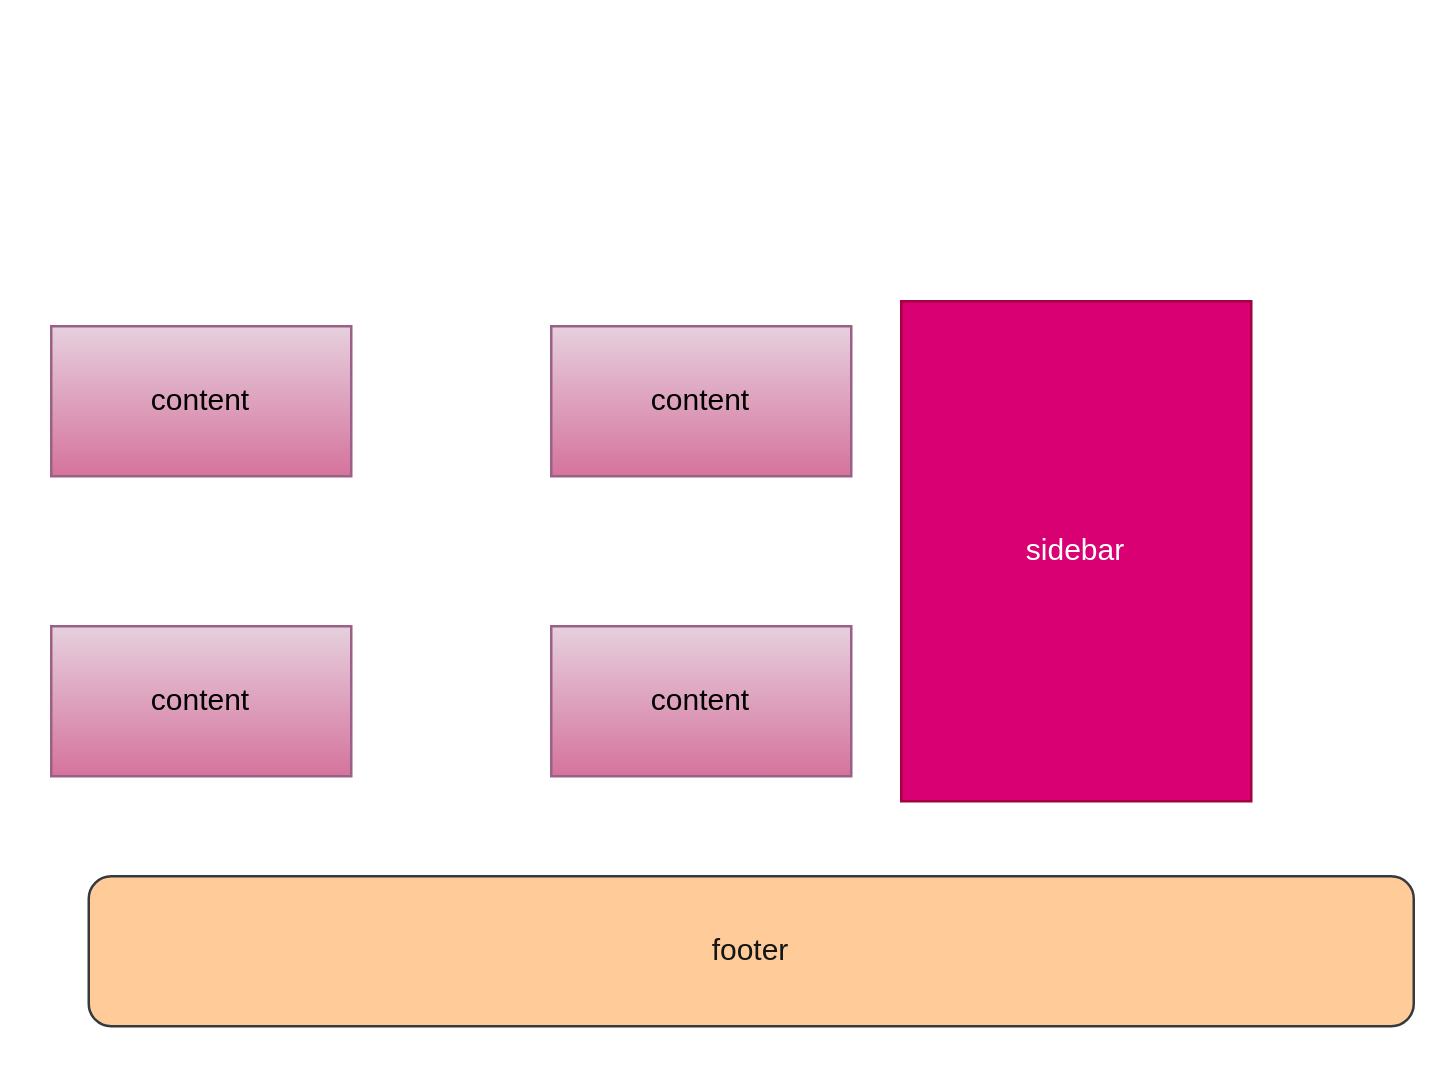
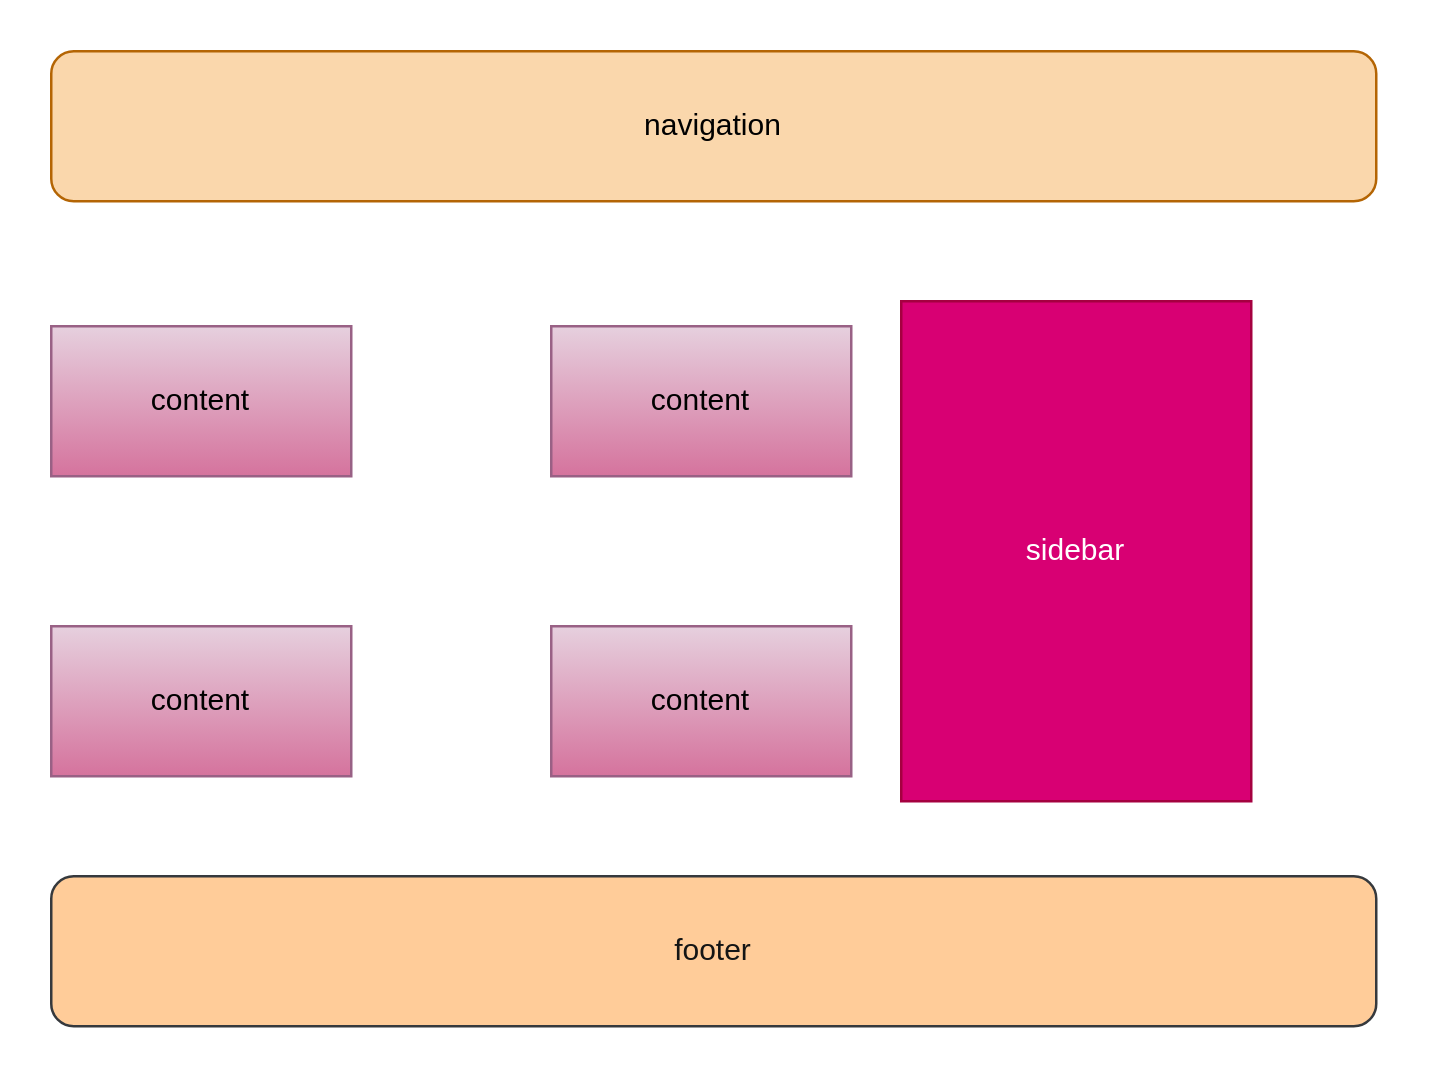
  <mxCell id="0" />
  <mxCell id="1" parent="0" />
- <mxCell id="3" value="footer" style="rounded=1;whiteSpace=wrap;html=1;fillColor=#ffcc99;strokeColor=#36393d;fontColor=#141515;" vertex="1" parent="1"><mxGeometry x="35" y="350" width="530" height="60" as="geometry" /></mxCell>
+ <mxCell id="2" value="&lt;font color=&quot;#000000&quot;&gt;navigation&lt;/font&gt;" style="rounded=1;whiteSpace=wrap;html=1;fillColor=#fad7ac;strokeColor=#b46504;" vertex="1" parent="1"><mxGeometry x="20" y="20" width="530" height="60" as="geometry" /></mxCell>
+ <mxCell id="3" value="footer" style="rounded=1;whiteSpace=wrap;html=1;fillColor=#ffcc99;strokeColor=#36393d;fontColor=#141515;" vertex="1" parent="1"><mxGeometry x="20" y="350" width="530" height="60" as="geometry" /></mxCell>
  <mxCell id="4" value="content" style="rounded=0;whiteSpace=wrap;html=1;fillColor=#e6d0de;strokeColor=#996185;gradientColor=#d5739d;" vertex="1" parent="1"><mxGeometry x="20" y="130" width="120" height="60" as="geometry" /></mxCell>
  <mxCell id="5" value="content" style="rounded=0;whiteSpace=wrap;html=1;fillColor=#e6d0de;gradientColor=#d5739d;strokeColor=#996185;" vertex="1" parent="1"><mxGeometry x="20" y="250" width="120" height="60" as="geometry" /></mxCell>
  <mxCell id="6" value="content" style="rounded=0;whiteSpace=wrap;html=1;fillColor=#e6d0de;gradientColor=#d5739d;strokeColor=#996185;" vertex="1" parent="1"><mxGeometry x="220" y="130" width="120" height="60" as="geometry" /></mxCell>
  <mxCell id="7" value="content" style="rounded=0;whiteSpace=wrap;html=1;fillColor=#e6d0de;gradientColor=#d5739d;strokeColor=#996185;" vertex="1" parent="1"><mxGeometry x="220" y="250" width="120" height="60" as="geometry" /></mxCell>
  <mxCell id="8" value="sidebar" style="rounded=0;whiteSpace=wrap;html=1;direction=south;fillColor=#d80073;fontColor=#ffffff;strokeColor=#A50040;" vertex="1" parent="1"><mxGeometry x="360" y="120" width="140" height="200" as="geometry" /></mxCell>
